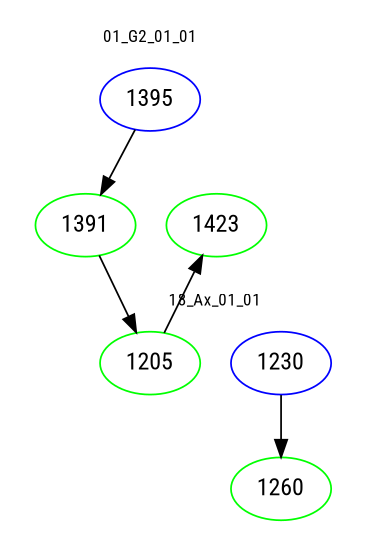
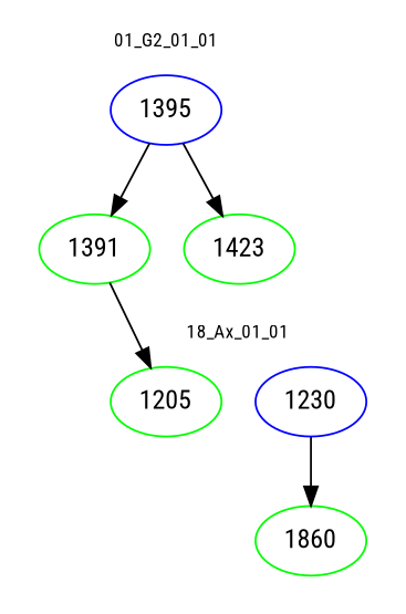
  digraph {
    fontname="Roboto Condensed"
    node [color=green fontname="Roboto Condensed"]
    edge [color=black fontname="Roboto Condensed"]
    n1 [color=blue label=1230]
    n2 [label=1205]
-   n3 [label=1260]
+   n3 [label=1860]
    n4 [color=blue label=1395]
    n5 [label=1391]
    n6 [label=1423]
    subgraph cluster_1 {
      color=white
      fontsize=10
      label="18_Ax_01_01"
      n1
      n2
      n3
    }
    subgraph cluster_2 {
      color=white
      fontsize=10
      label="01_G2_01_01"
      n4
      n5
      n6
    }
    n1 -> n3
    n4 -> n5
-   n2 -> n6
+   n4 -> n6
    n5 -> n2
  }
